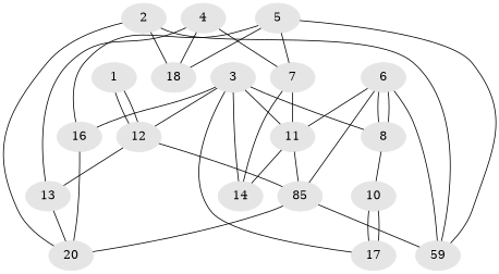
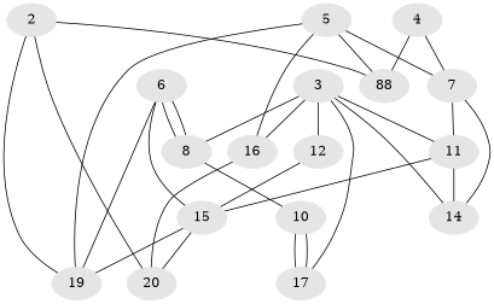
  graph {
    node [color=gray90 style=filled]
-   1
    12
-   13 [super="+9"]
-   15 [label=85]
+   15
    2
-   18
-   19 [label=59]
+   18 [label=88]
+   19
    20
    8
    10
    3 [super="+9"]
    17
    11
    14
    16
    4
    7
    5
    6
-   1 -- 12
-   1 -- 12
-   12 -- 13
    12 -- 15
-   13 -- 20
    15 -- 19
    15 -- 20
    2 -- 18
    2 -- 19
    2 -- 20
    8 -- 10
    10 -- 17
    10 -- 17
    3 -- 12
    3 -- 8
    3 -- 17
    3 -- 11
    3 -- 14
    3 -- 16
    11 -- 15
    11 -- 14
    16 -- 20
-   4 -- 13
    4 -- 18
    4 -- 7
    7 -- 11
    7 -- 14
    5 -- 18
    5 -- 19
    5 -- 16
    5 -- 7
    6 -- 15
    6 -- 19
    6 -- 8
    6 -- 8
-   6 -- 11
  }
